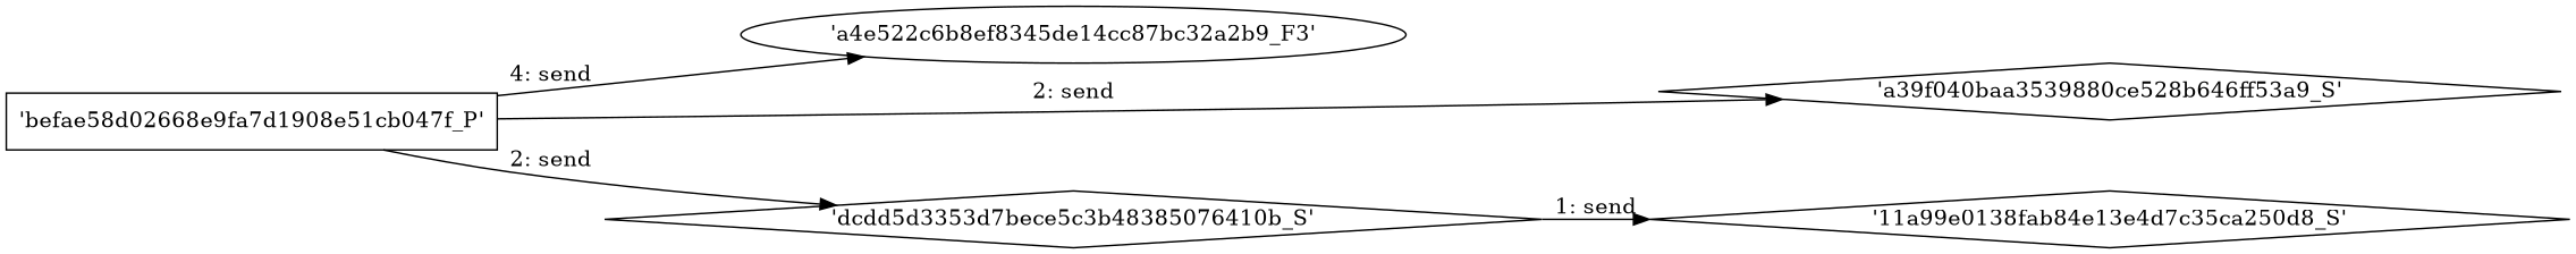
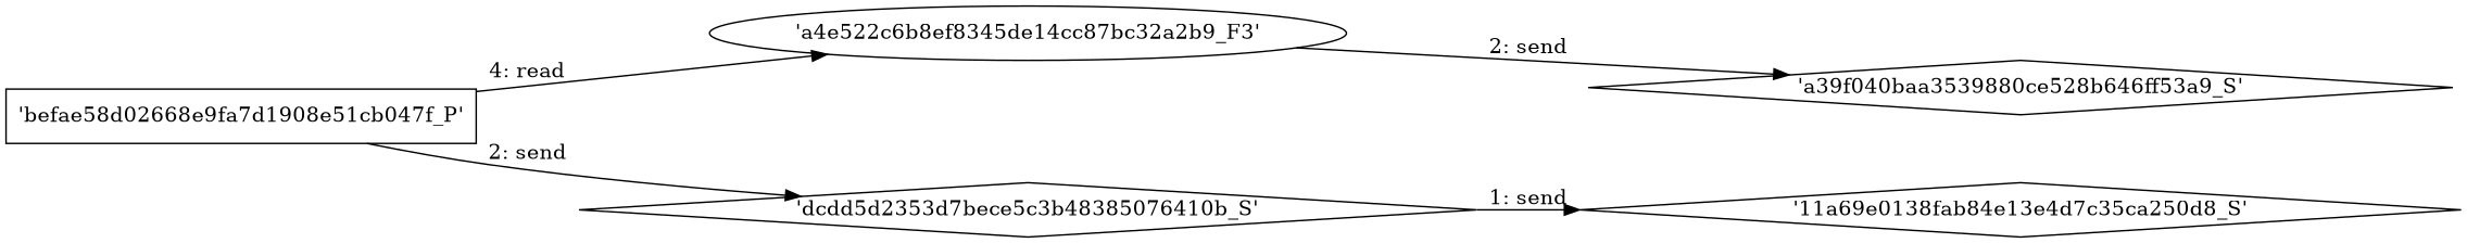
  digraph {
    engine=neato
    fixedsize=false
    fontname="DejaVu Serif"
    fontsize=10
    nodesep=0.3
    rankdir=LR
    ranksep=0
    splines=true
    node [fontname="DejaVu Serif" node_type=Socket shape=diamond]
    edge [fontname="DejaVu Serif"]
    "'befae58d02668e9fa7d1908e51cb047f_P'" [node_type=Process shape=box]
    "'a39f040baa3539880ce528b646ff53a9_S'"
-   "'dcdd5d2353d7bece5c3b48385076410b_S'" [label="'dcdd5d3353d7bece5c3b48385076410b_S'"]
+   "'dcdd5d2353d7bece5c3b48385076410b_S'"
    "'a4e522c6b8ef8345de14cc87bc32a2b9_F3'" [node_type=file shape=ellipse]
-   "'11a69e0138fab84e13e4d7c35ca250d8_S'" [label="'11a99e0138fab84e13e4d7c35ca250d8_S'"]
-   "'befae58d02668e9fa7d1908e51cb047f_P'" -> "'a39f040baa3539880ce528b646ff53a9_S'" [label="2: send"]
+   "'11a69e0138fab84e13e4d7c35ca250d8_S'"
+   "'a4e522c6b8ef8345de14cc87bc32a2b9_F3'" -> "'a39f040baa3539880ce528b646ff53a9_S'" [label="2: send"]
    "'befae58d02668e9fa7d1908e51cb047f_P'" -> "'dcdd5d2353d7bece5c3b48385076410b_S'" [label="2: send"]
-   "'befae58d02668e9fa7d1908e51cb047f_P'" -> "'a4e522c6b8ef8345de14cc87bc32a2b9_F3'" [label="4: send"]
+   "'befae58d02668e9fa7d1908e51cb047f_P'" -> "'a4e522c6b8ef8345de14cc87bc32a2b9_F3'" [label="4: read"]
    "'dcdd5d2353d7bece5c3b48385076410b_S'" -> "'11a69e0138fab84e13e4d7c35ca250d8_S'" [label="1: send"]
  }
